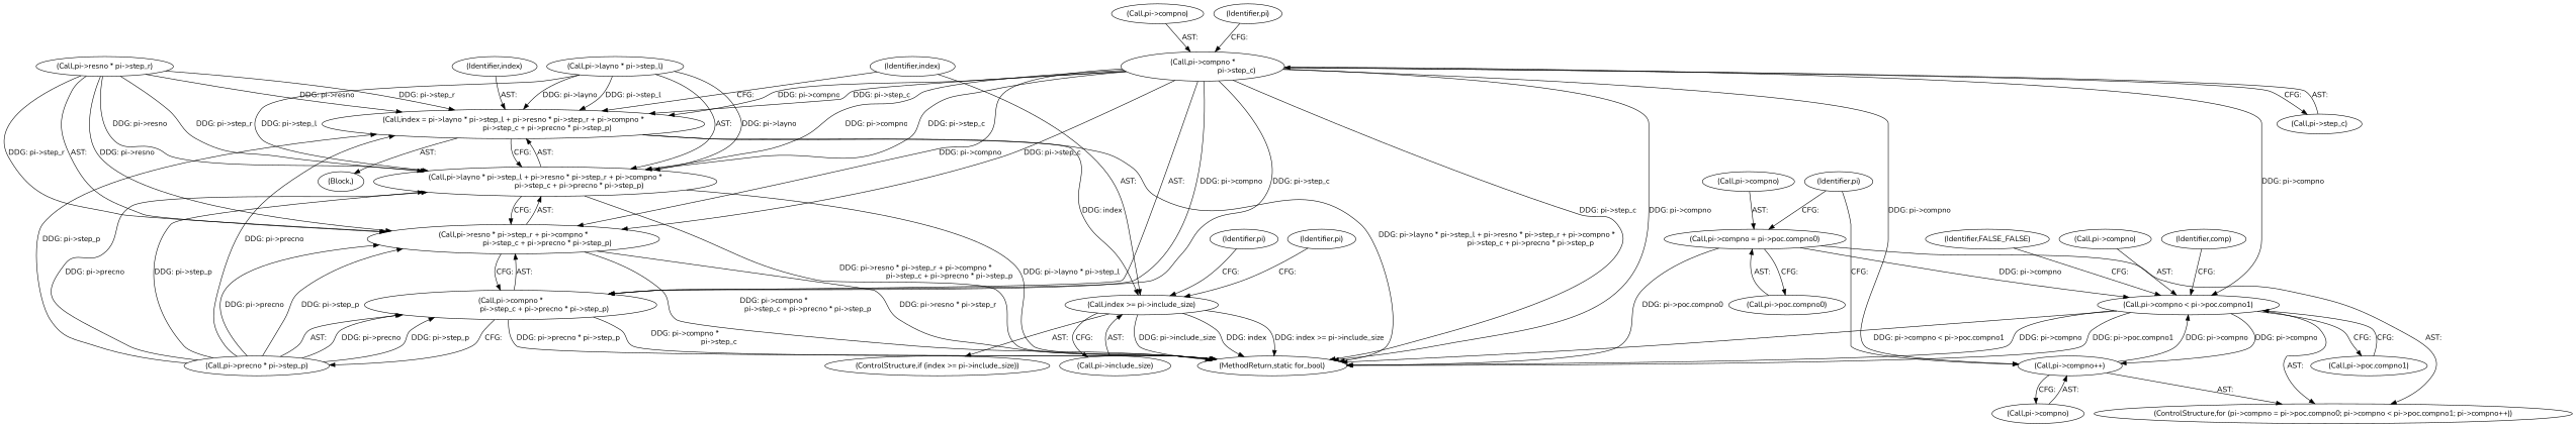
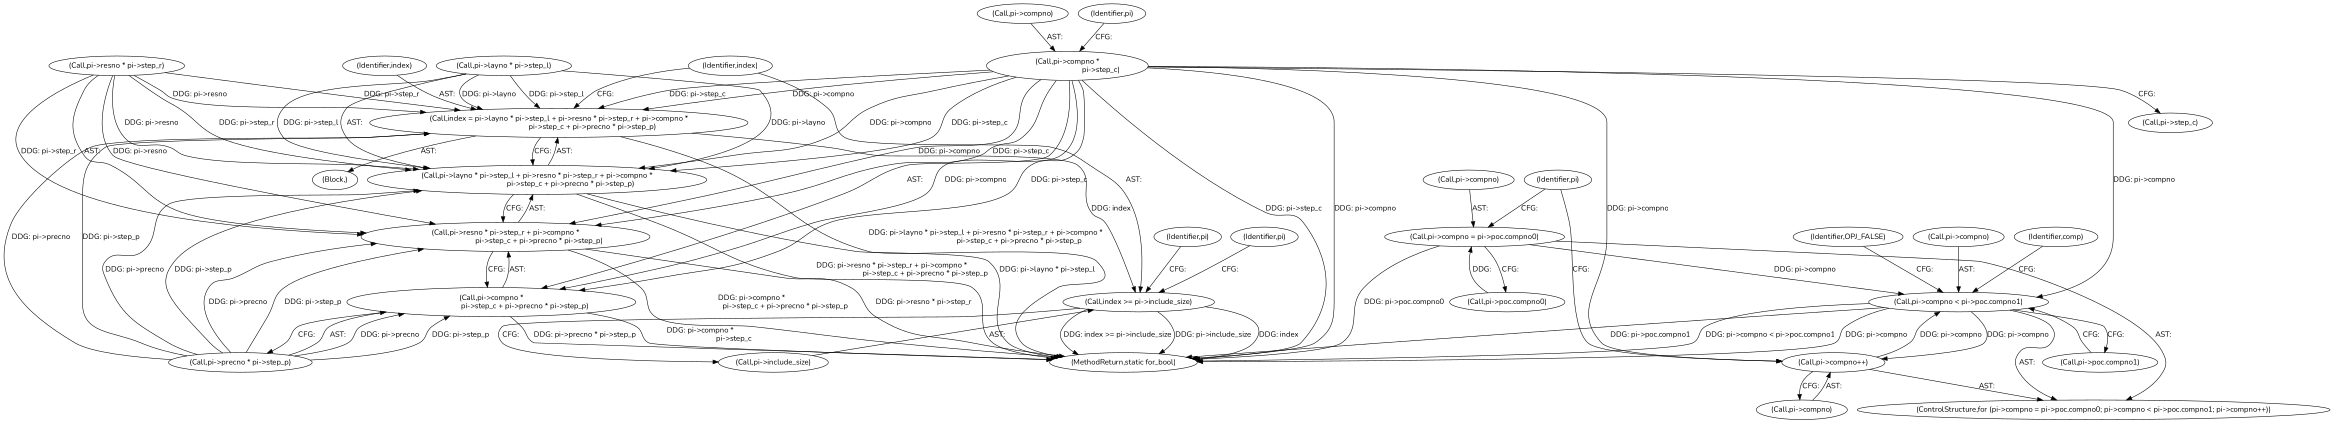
  digraph {
    fontname=Nunito
    node [fontname=Nunito]
    edge [fontname=Nunito]
    n1 [label="(Call,pi->compno = pi->poc.compno0)"]
    n2 [label="(Call,pi->compno < pi->poc.compno1)"]
    n3 [label="(ControlStructure,for (pi->compno = pi->poc.compno0; pi->compno < pi->poc.compno1; pi->compno++))"]
    n4 [label="(MethodReturn,static for_bool)"]
    n5 [label="(Call,pi->poc.compno0)"]
    n6 [label="(Call,pi->compno++)"]
    n7 [label="(Call,pi->poc.compno1)"]
    n8 [label="(Call,pi->compno)"]
    n9 [label="(Call,pi->compno *\n                                 pi->step_c)"]
    n10 [label="(Call,index = pi->layno * pi->step_l + pi->resno * pi->step_r + pi->compno *\n                                 pi->step_c + pi->precno * pi->step_p)"]
    n11 [label="(Call,pi->layno * pi->step_l + pi->resno * pi->step_r + pi->compno *\n                                 pi->step_c + pi->precno * pi->step_p)"]
    n12 [label="(Call,pi->resno * pi->step_r + pi->compno *\n                                 pi->step_c + pi->precno * pi->step_p)"]
    n13 [label="(Call,pi->compno *\n                                 pi->step_c + pi->precno * pi->step_p)"]
    n14 [label="(Call,pi->step_c)"]
    n15 [label="(Call,index >= pi->include_size)"]
    n16 [label="(Block,)"]
    n17 [label="(Call,pi->precno * pi->step_p)"]
-   n18 [label="(ControlStructure,if (index >= pi->include_size))"]
    n19 [label="(Call,pi->include_size)"]
    n20 [label="(Identifier,pi)"]
    n21 [label="(Call,pi->resno * pi->step_r)"]
-   n22 [label="(Identifier,FALSE_FALSE)"]
+   n22 [label="(Identifier,OPJ_FALSE)"]
    n23 [label="(Identifier,index)"]
    n24 [label="(Call,pi->compno)"]
    n25 [label="(Identifier,index)"]
    n26 [label="(Identifier,pi)"]
    n27 [label="(Identifier,comp)"]
    n28 [label="(Call,pi->layno * pi->step_l)"]
    n29 [label="(Call,pi->compno)"]
    n30 [label="(Call,pi->compno)"]
    n31 [label="(Identifier,pi)"]
    n32 [label="(Identifier,pi)"]
    n1 -> n2 [label="DDG: pi->compno"]
    n1 -> n3 [label="AST: "]
    n1 -> n4 [label="DDG: pi->poc.compno0"]
    n1 -> n5 [label="CFG: "]
    n2 -> n3 [label="AST: "]
    n2 -> n4 [label="DDG: pi->compno < pi->poc.compno1"]
    n2 -> n4 [label="DDG: pi->compno"]
    n2 -> n4 [label="DDG: pi->poc.compno1"]
    n2 -> n6 [label="DDG: pi->compno"]
    n2 -> n7 [label="CFG: "]
-   n5 -> n1 [label="AST: "]
+   n5 -> n1 [label="DDG: "]
    n6 -> n2 [label="DDG: pi->compno"]
    n6 -> n3 [label="AST: "]
    n6 -> n8 [label="CFG: "]
    n7 -> n2 [label="CFG: "]
    n8 -> n6 [label="AST: "]
    n9 -> n2 [label="DDG: pi->compno"]
    n9 -> n4 [label="DDG: pi->step_c"]
    n9 -> n4 [label="DDG: pi->compno"]
    n9 -> n6 [label="DDG: pi->compno"]
    n9 -> n10 [label="DDG: pi->compno"]
    n9 -> n10 [label="DDG: pi->step_c"]
    n9 -> n11 [label="DDG: pi->compno"]
    n9 -> n11 [label="DDG: pi->step_c"]
    n9 -> n12 [label="DDG: pi->compno"]
    n9 -> n12 [label="DDG: pi->step_c"]
    n9 -> n13 [label="AST: "]
    n9 -> n13 [label="DDG: pi->compno"]
    n9 -> n13 [label="DDG: pi->step_c"]
    n9 -> n14 [label="CFG: "]
    n10 -> n4 [label="DDG: pi->layno * pi->step_l + pi->resno * pi->step_r + pi->compno *\n                                 pi->step_c + pi->precno * pi->step_p"]
    n10 -> n11 [label="CFG: "]
    n10 -> n15 [label="DDG: index"]
    n10 -> n16 [label="AST: "]
    n11 -> n4 [label="DDG: pi->resno * pi->step_r + pi->compno *\n                                 pi->step_c + pi->precno * pi->step_p"]
    n11 -> n4 [label="DDG: pi->layno * pi->step_l"]
    n11 -> n10 [label="AST: "]
    n11 -> n12 [label="CFG: "]
    n12 -> n4 [label="DDG: pi->resno * pi->step_r"]
    n12 -> n4 [label="DDG: pi->compno *\n                                 pi->step_c + pi->precno * pi->step_p"]
    n12 -> n11 [label="AST: "]
    n12 -> n13 [label="CFG: "]
    n13 -> n4 [label="DDG: pi->precno * pi->step_p"]
    n13 -> n4 [label="DDG: pi->compno *\n                                 pi->step_c"]
    n13 -> n12 [label="AST: "]
    n13 -> n17 [label="CFG: "]
-   n14 -> n9 [label="AST: "]
    n15 -> n4 [label="DDG: index >= pi->include_size"]
    n15 -> n4 [label="DDG: pi->include_size"]
    n15 -> n4 [label="DDG: index"]
-   n15 -> n18 [label="AST: "]
    n15 -> n19 [label="CFG: "]
    n17 -> n10 [label="DDG: pi->precno"]
    n17 -> n10 [label="DDG: pi->step_p"]
    n17 -> n11 [label="DDG: pi->precno"]
    n17 -> n11 [label="DDG: pi->step_p"]
    n17 -> n12 [label="DDG: pi->precno"]
    n17 -> n12 [label="DDG: pi->step_p"]
    n17 -> n13 [label="AST: "]
    n17 -> n13 [label="DDG: pi->precno"]
    n17 -> n13 [label="DDG: pi->step_p"]
    n19 -> n15 [label="AST: "]
    n20 -> n1 [label="CFG: "]
    n20 -> n6 [label="CFG: "]
    n21 -> n10 [label="DDG: pi->resno"]
    n21 -> n10 [label="DDG: pi->step_r"]
    n21 -> n11 [label="DDG: pi->resno"]
    n21 -> n11 [label="DDG: pi->step_r"]
    n21 -> n12 [label="AST: "]
    n21 -> n12 [label="DDG: pi->resno"]
    n21 -> n12 [label="DDG: pi->step_r"]
    n22 -> n2 [label="CFG: "]
    n23 -> n10 [label="AST: "]
    n24 -> n2 [label="AST: "]
    n25 -> n10 [label="CFG: "]
    n25 -> n15 [label="AST: "]
    n26 -> n15 [label="CFG: "]
    n27 -> n2 [label="CFG: "]
    n28 -> n10 [label="DDG: pi->layno"]
    n28 -> n10 [label="DDG: pi->step_l"]
    n28 -> n11 [label="AST: "]
    n28 -> n11 [label="DDG: pi->layno"]
    n28 -> n11 [label="DDG: pi->step_l"]
    n29 -> n1 [label="AST: "]
    n30 -> n9 [label="AST: "]
    n31 -> n15 [label="CFG: "]
    n32 -> n9 [label="CFG: "]
  }
